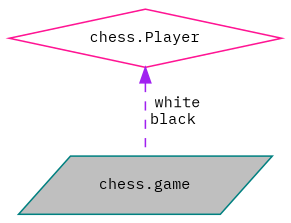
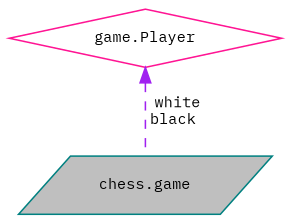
  digraph {
    fontname="IBM Plex Mono"
    node [fontname="IBM Plex Mono" fontsize=10 style=filled]
    n1 [color=teal fillcolor=grey75 fontcolor=black height=0.2 label="chess.game" shape=parallelogram width=0.4]
-   n2 [color=deeppink fillcolor=white height=0.2 label="chess.Player" shape=diamond width=0.4]
+   n2 [color=deeppink fillcolor=white height=0.2 label="game.Player" shape=diamond width=0.4]
    n2 -> n1 [color=purple dir=back fontname="IBM Plex Mono" fontsize=10 label=" white\nblack" labelfontname=Helvetica labelfontsize=10 style=dashed]
  }
